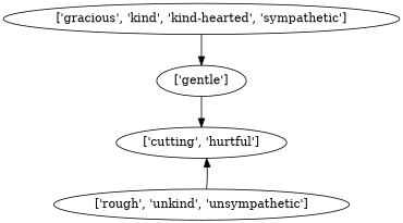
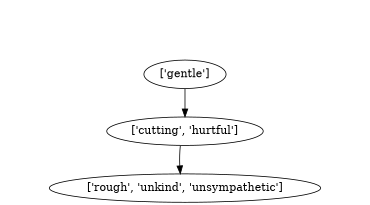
  strict digraph {
-   "['gracious', 'kind', 'kind-hearted', 'sympathetic']"
    "['gentle']"
    "['cutting', 'hurtful']"
    "['rough', 'unkind', 'unsympathetic']"
-   "['gracious', 'kind', 'kind-hearted', 'sympathetic']" -> "['gentle']"
    "['gentle']" -> "['cutting', 'hurtful']"
-   "['rough', 'unkind', 'unsympathetic']" -> "['cutting', 'hurtful']"
+   "['cutting', 'hurtful']" -> "['rough', 'unkind', 'unsympathetic']"
  }
